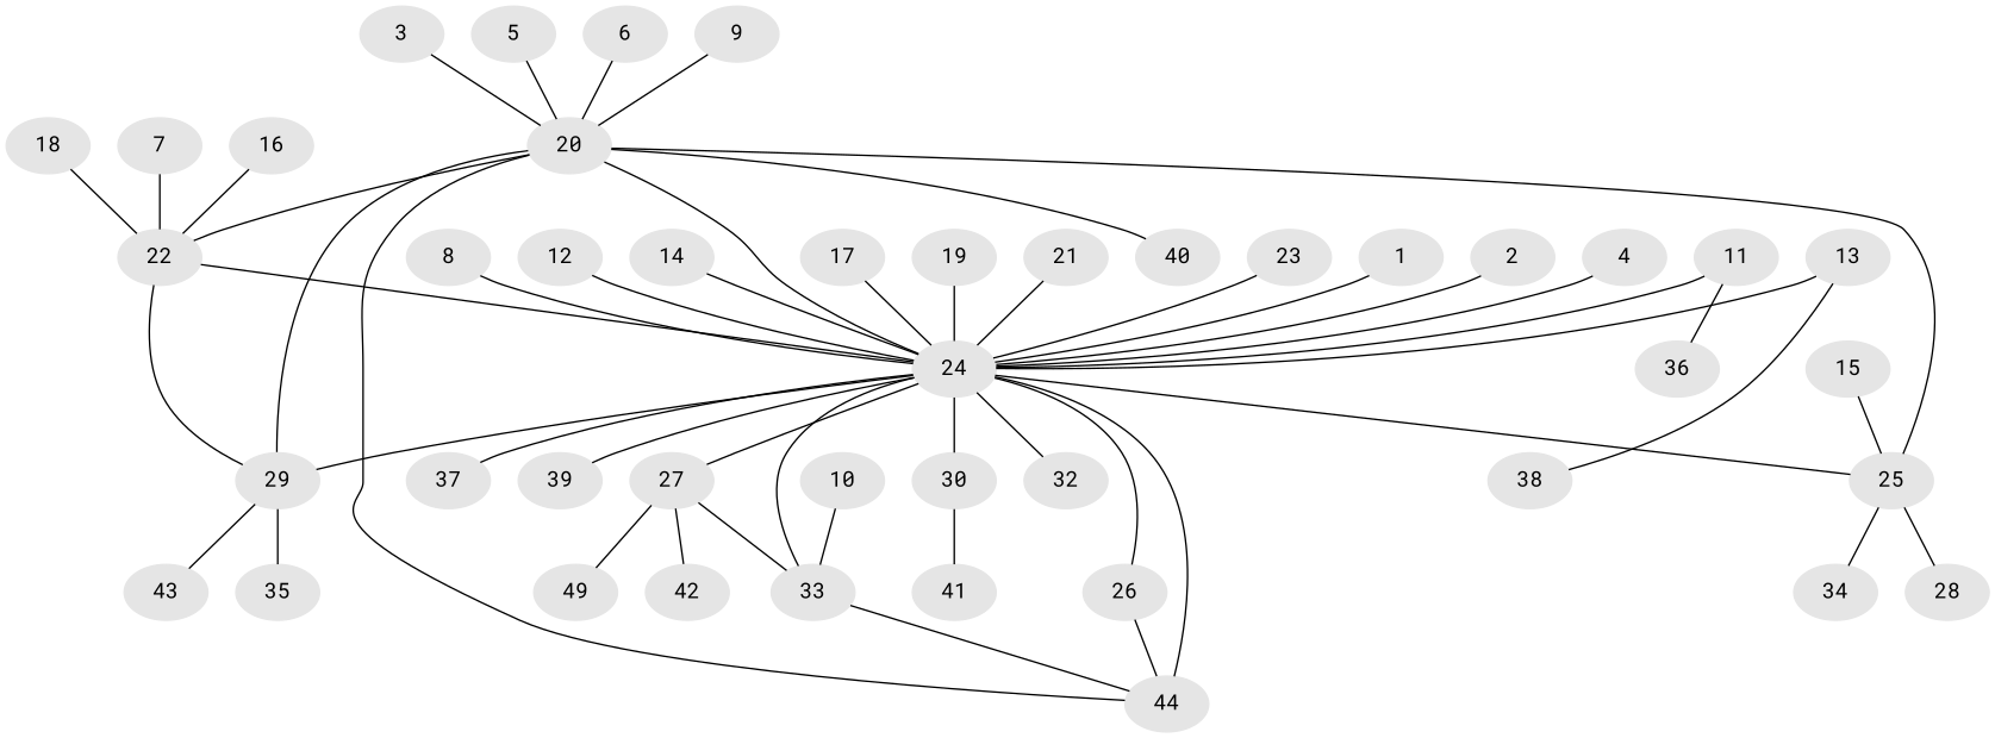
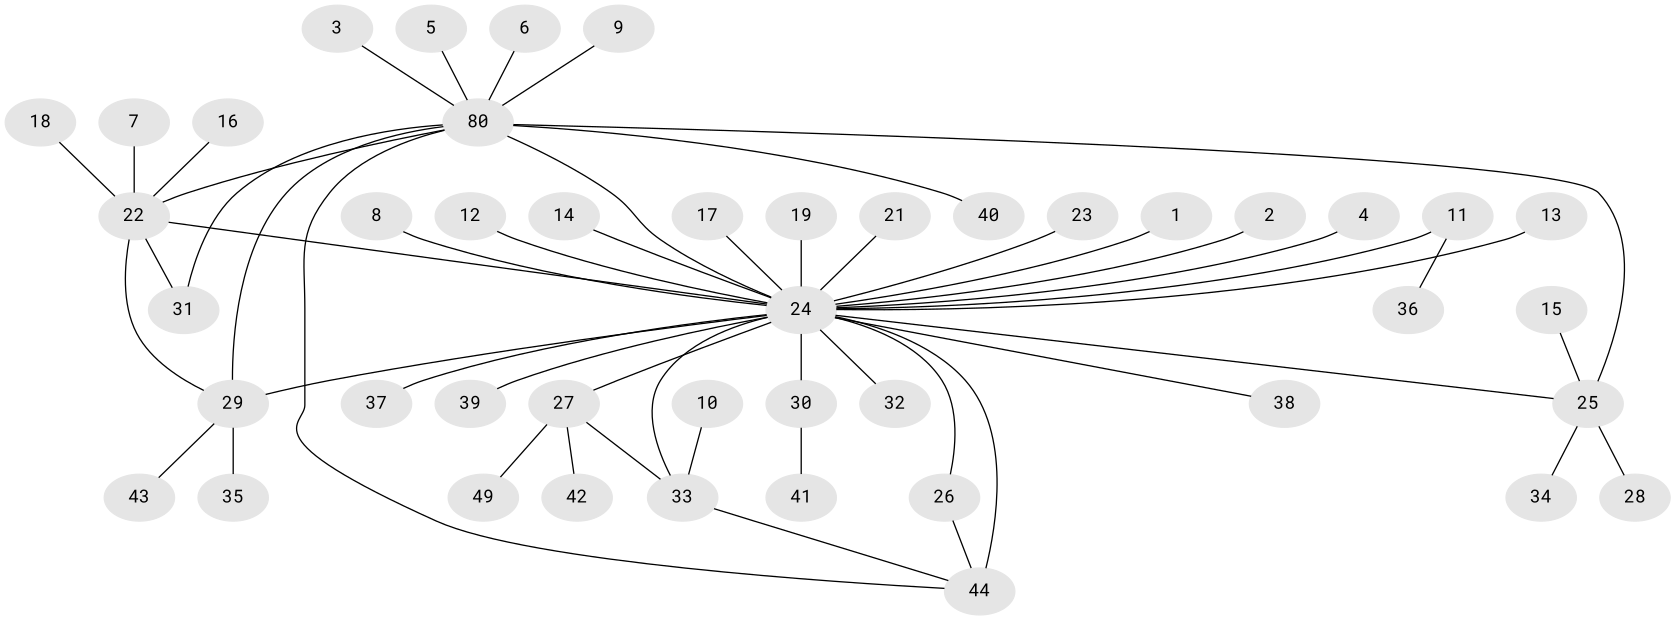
  graph {
    fontname="Roboto Mono"
    node [color=gray90 fontname="Roboto Mono" style=filled]
    edge [fontname="Roboto Mono" weight=1.0]
    1
    24
    33
    25
    29
    44
    26
    27
    30
    32
    37
    38
    39
    2
    3
-   20
+   20 [label=80]
    22
+   31
    40
    4
    5
    6
    7
    8
    9
    10
    11
    36
    12
    13
    14
    15
    28
    34
    16
    17
    18
    19
    35
    43
    21
    23
    42
    n44 [label=49]
    41
    1 -- 24
    24 -- 33
    24 -- 25
    24 -- 29
    24 -- 44 [weight=3.0]
    24 -- 26
    24 -- 27
    24 -- 30
    24 -- 32
    24 -- 37
-   13 -- 38
+   24 -- 38
    24 -- 39
    33 -- 44
    25 -- 28
    25 -- 34
    29 -- 35
    29 -- 43
    26 -- 44
    27 -- 33
    27 -- 42
    27 -- n44
    30 -- 41
    2 -- 24
    3 -- 20
    20 -- 24 [weight=2.0]
    20 -- 25 [weight=2.0]
    20 -- 29
    20 -- 44
    20 -- 22 [weight=2.0]
+   20 -- 31
    20 -- 40
    22 -- 24 [weight=3.0]
    22 -- 29
+   22 -- 31
    4 -- 24
    5 -- 20
    6 -- 20
    7 -- 22
    8 -- 24
    9 -- 20
    10 -- 33
    11 -- 24
    11 -- 36
    12 -- 24
    13 -- 24
    14 -- 24
    15 -- 25
    16 -- 22
    17 -- 24
    18 -- 22
    19 -- 24
    21 -- 24
    23 -- 24
  }
